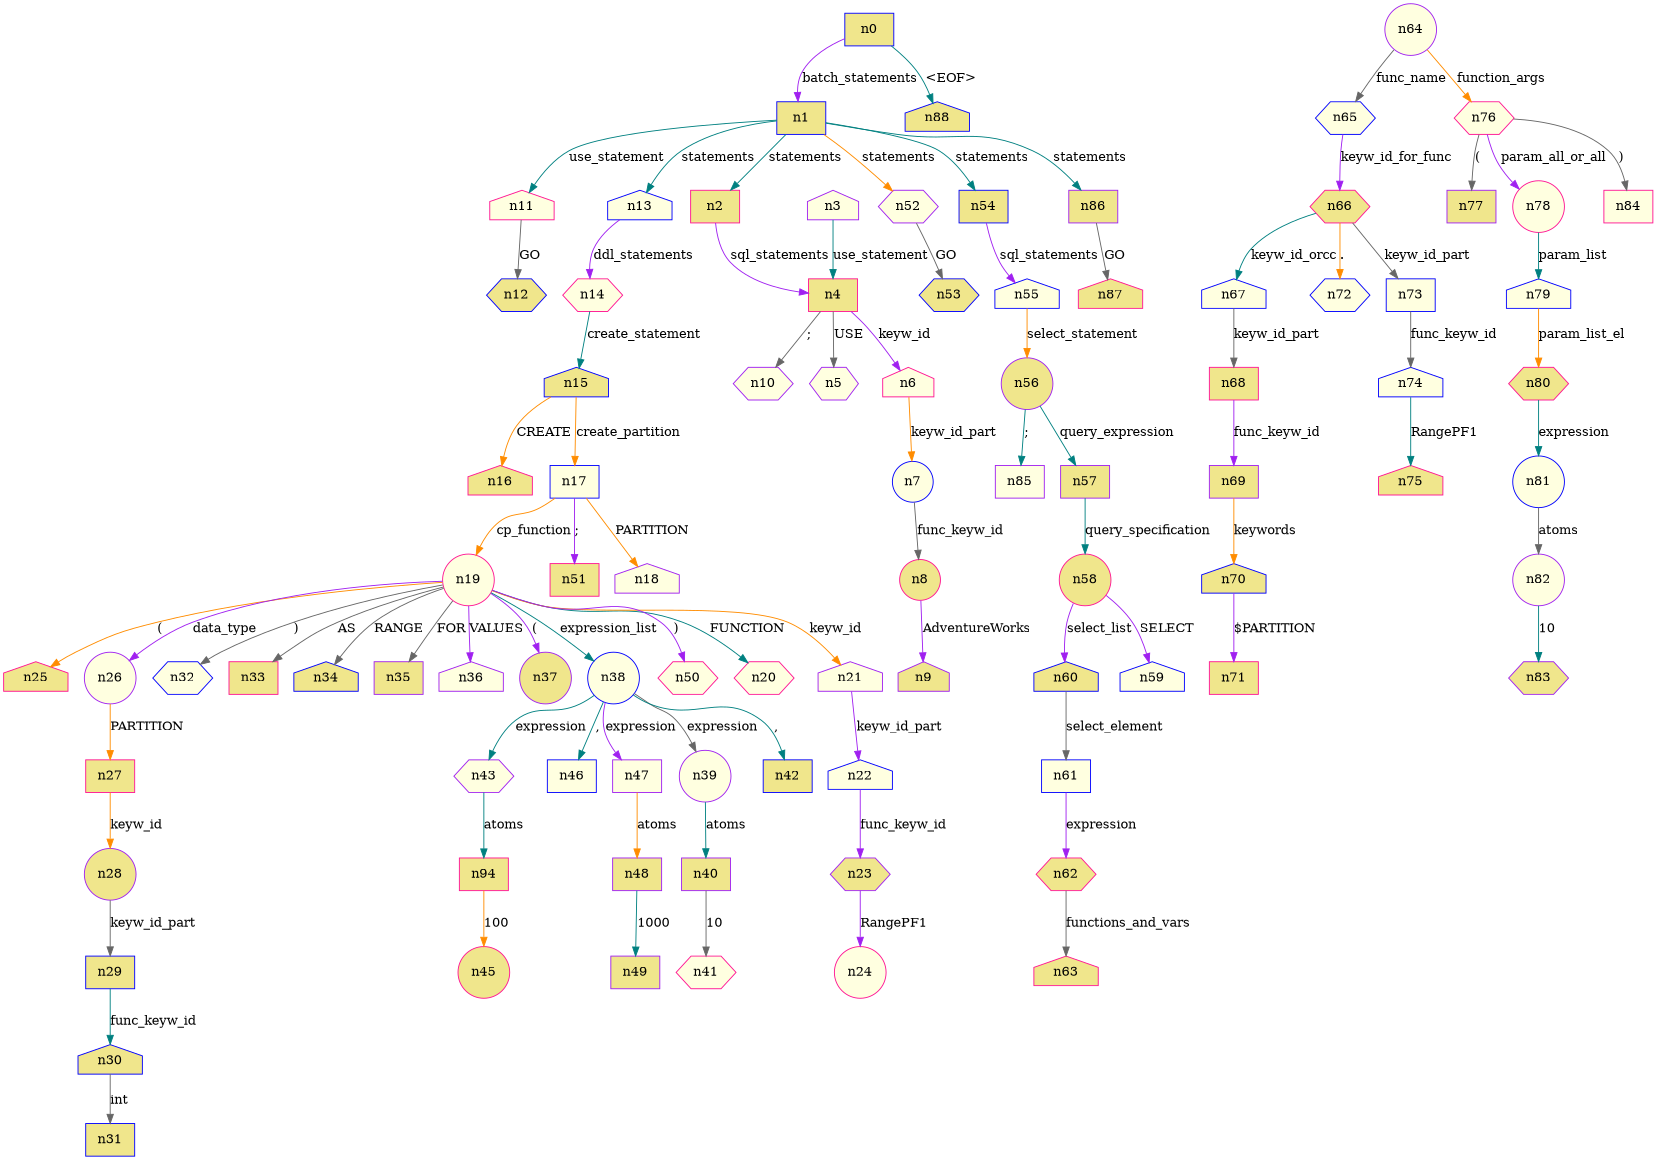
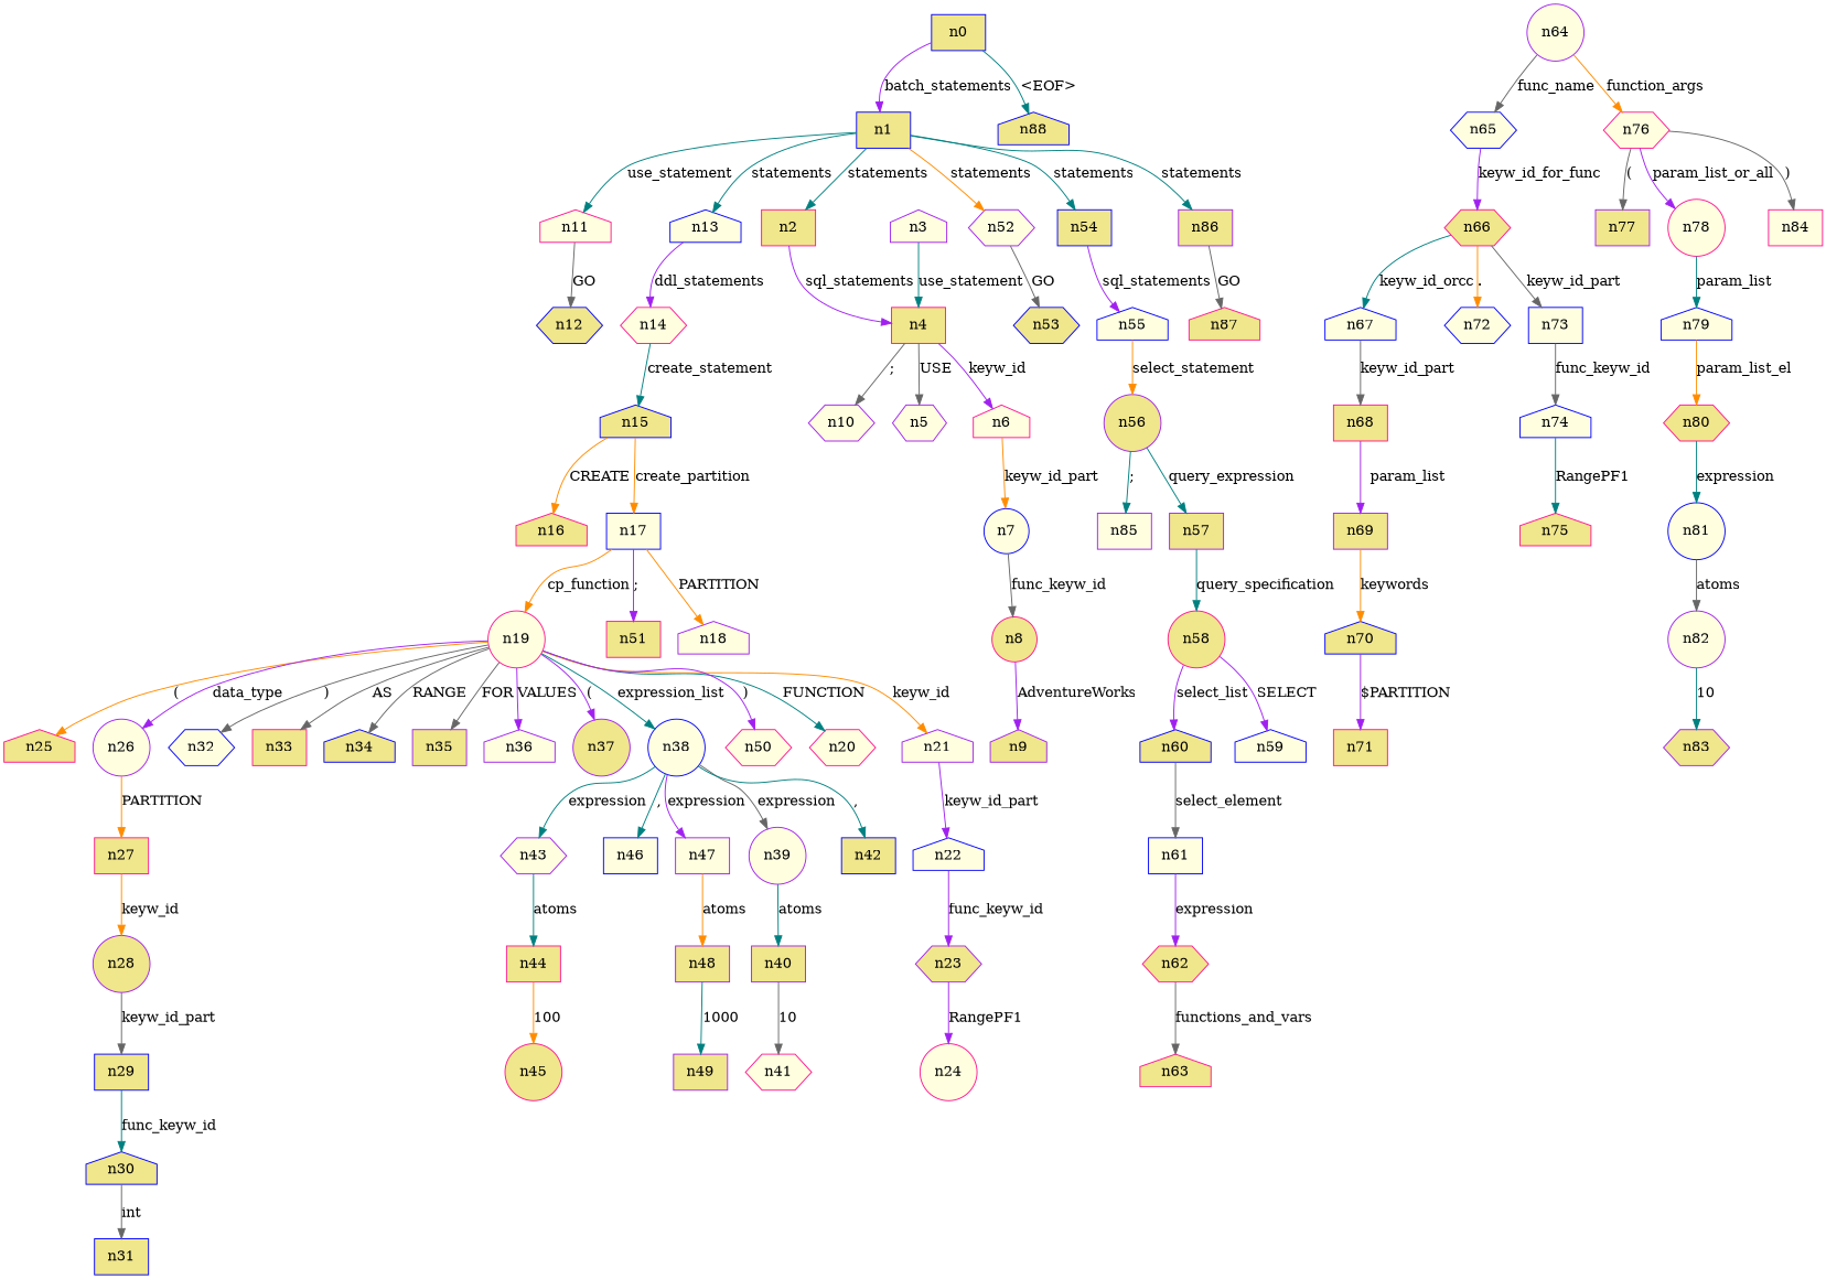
  digraph {
    node [color=blue fillcolor=khaki shape=box style=filled]
    edge [color=teal]
    n0
    n1
    n88 [shape=house]
    n2 [color=deeppink]
    n11 [color=deeppink fillcolor=lightyellow shape=house]
    n13 [fillcolor=lightyellow shape=house]
    n52 [color=purple fillcolor=lightyellow shape=hexagon]
    n54
    n86 [color=purple]
    n4 [color=deeppink]
    n12 [shape=hexagon]
    n14 [color=deeppink fillcolor=lightyellow shape=hexagon]
    n53 [shape=hexagon]
    n55 [fillcolor=lightyellow shape=house]
    n87 [color=deeppink shape=house]
    n3 [color=purple fillcolor=lightyellow shape=house]
    n5 [color=purple fillcolor=lightyellow shape=hexagon]
    n6 [color=deeppink fillcolor=lightyellow shape=house]
    n10 [color=purple fillcolor=lightyellow shape=hexagon]
    n7 [fillcolor=lightyellow shape=circle]
    n8 [color=deeppink shape=circle]
    n9 [color=purple shape=house]
    n15 [shape=house]
    n16 [color=deeppink shape=house]
    n17 [fillcolor=lightyellow]
    n18 [color=purple fillcolor=lightyellow shape=house]
    n19 [color=deeppink fillcolor=lightyellow shape=circle]
    n51 [color=deeppink]
    n20 [color=deeppink fillcolor=lightyellow shape=hexagon]
    n21 [color=purple fillcolor=lightyellow shape=house]
    n25 [color=deeppink shape=house]
    n26 [color=purple fillcolor=lightyellow shape=circle]
    n32 [fillcolor=lightyellow shape=hexagon]
    n33 [color=deeppink]
    n34 [shape=house]
    n35 [color=purple]
    n36 [color=purple fillcolor=lightyellow shape=house]
    n37 [color=purple shape=circle]
    n38 [fillcolor=lightyellow shape=circle]
    n50 [color=deeppink fillcolor=lightyellow shape=hexagon]
    n22 [fillcolor=lightyellow shape=house]
    n27 [color=deeppink]
    n39 [color=purple fillcolor=lightyellow shape=circle]
    n42
    n43 [color=purple fillcolor=lightyellow shape=hexagon]
    n46 [fillcolor=lightyellow]
    n47 [color=purple fillcolor=lightyellow]
    n23 [color=purple shape=hexagon]
    n24 [color=deeppink fillcolor=lightyellow shape=circle]
    n28 [color=purple shape=circle]
    n29
    n30 [shape=house]
    n31
    n40 [color=purple]
-   n44 [color=deeppink label=n94]
+   n44 [color=deeppink]
    n48 [color=purple]
    n41 [color=deeppink fillcolor=lightyellow shape=hexagon]
    n45 [color=deeppink shape=circle]
    n49 [color=purple]
    n56 [color=purple shape=circle]
    n57 [color=purple]
    n85 [color=purple fillcolor=lightyellow]
    n58 [color=deeppink shape=circle]
    n59 [fillcolor=lightyellow shape=house]
    n60 [shape=house]
    n61 [fillcolor=lightyellow]
    n62 [color=deeppink shape=hexagon]
    n63 [color=deeppink shape=house]
    n64 [color=purple fillcolor=lightyellow shape=circle]
    n65 [fillcolor=lightyellow shape=hexagon]
    n76 [color=deeppink fillcolor=lightyellow shape=hexagon]
    n66 [color=deeppink shape=hexagon]
    n77 [color=purple]
    n78 [color=deeppink fillcolor=lightyellow shape=circle]
    n84 [color=deeppink fillcolor=lightyellow]
    n67 [fillcolor=lightyellow shape=house]
    n72 [fillcolor=lightyellow shape=hexagon]
    n73 [fillcolor=lightyellow]
    n68 [color=deeppink]
    n74 [fillcolor=lightyellow shape=house]
    n69 [color=purple]
    n70 [shape=house]
    n71 [color=deeppink]
    n75 [color=deeppink shape=house]
    n79 [fillcolor=lightyellow shape=house]
    n80 [color=deeppink shape=hexagon]
    n81 [fillcolor=lightyellow shape=circle]
    n82 [color=purple fillcolor=lightyellow shape=circle]
    n83 [color=purple shape=hexagon]
    n0 -> n1 [color=purple label=batch_statements]
    n0 -> n88 [label="<EOF>"]
    n1 -> n2 [label=statements]
    n1 -> n11 [label=use_statement]
    n1 -> n13 [label=statements]
    n1 -> n52 [color=darkorange label=statements]
    n1 -> n54 [label=statements]
    n1 -> n86 [label=statements]
    n2 -> n4 [color=purple label=sql_statements]
    n11 -> n12 [color=gray40 label=GO]
    n13 -> n14 [color=purple label=ddl_statements]
    n52 -> n53 [color=gray40 label=GO]
    n54 -> n55 [color=purple label=sql_statements]
    n86 -> n87 [color=gray40 label=GO]
    n4 -> n5 [color=gray40 label=USE]
    n4 -> n6 [color=purple label=keyw_id]
    n4 -> n10 [color=gray40 label=";"]
    n14 -> n15 [label=create_statement]
    n55 -> n56 [color=darkorange label=select_statement]
    n3 -> n4 [label=use_statement]
    n6 -> n7 [color=darkorange label=keyw_id_part]
    n7 -> n8 [color=gray40 label=func_keyw_id]
    n8 -> n9 [color=purple label=AdventureWorks]
    n15 -> n16 [color=darkorange label=CREATE]
    n15 -> n17 [color=darkorange label=create_partition]
    n17 -> n18 [color=darkorange label=PARTITION]
    n17 -> n19 [color=darkorange label=cp_function]
    n17 -> n51 [color=purple label=";"]
    n19 -> n20 [label=FUNCTION]
    n19 -> n21 [color=darkorange label=keyw_id]
    n19 -> n25 [color=darkorange label="("]
    n19 -> n26 [color=purple label=data_type]
    n19 -> n32 [color=gray40 label=")"]
    n19 -> n33 [color=gray40 label=AS]
    n19 -> n34 [color=gray40 label=RANGE]
    n19 -> n35 [color=gray40 label=FOR]
    n19 -> n36 [color=purple label=VALUES]
    n19 -> n37 [color=purple label="("]
    n19 -> n38 [label=expression_list]
    n19 -> n50 [color=purple label=")"]
    n21 -> n22 [color=purple label=keyw_id_part]
    n26 -> n27 [color=darkorange label=PARTITION]
    n38 -> n39 [color=gray40 label=expression]
    n38 -> n42 [label=","]
    n38 -> n43 [label=expression]
    n38 -> n46 [label=","]
    n38 -> n47 [color=purple label=expression]
    n22 -> n23 [color=purple label=func_keyw_id]
    n27 -> n28 [color=darkorange label=keyw_id]
    n39 -> n40 [label=atoms]
    n43 -> n44 [label=atoms]
    n47 -> n48 [color=darkorange label=atoms]
    n23 -> n24 [color=purple label=RangePF1]
    n28 -> n29 [color=gray40 label=keyw_id_part]
    n29 -> n30 [label=func_keyw_id]
    n30 -> n31 [color=gray40 label=int]
    n40 -> n41 [color=gray40 label=10]
    n44 -> n45 [color=darkorange label=100]
    n48 -> n49 [label=1000]
    n56 -> n57 [label=query_expression]
    n56 -> n85 [label=";"]
    n57 -> n58 [label=query_specification]
    n58 -> n59 [color=purple label=SELECT]
    n58 -> n60 [color=purple label=select_list]
    n60 -> n61 [color=gray40 label=select_element]
    n61 -> n62 [color=purple label=expression]
    n62 -> n63 [color=gray40 label=functions_and_vars]
    n64 -> n65 [color=gray40 label=func_name]
    n64 -> n76 [color=darkorange label=function_args]
    n65 -> n66 [color=purple label=keyw_id_for_func]
    n76 -> n77 [color=gray40 label="("]
-   n76 -> n78 [color=purple label=param_all_or_all]
+   n76 -> n78 [color=purple label=param_list_or_all]
    n76 -> n84 [color=gray40 label=")"]
    n66 -> n67 [label=keyw_id_orcc]
    n66 -> n72 [color=darkorange label="."]
    n66 -> n73 [color=gray40 label=keyw_id_part]
    n78 -> n79 [label=param_list]
    n67 -> n68 [color=gray40 label=keyw_id_part]
    n73 -> n74 [color=gray40 label=func_keyw_id]
-   n68 -> n69 [color=purple label=func_keyw_id]
+   n68 -> n69 [color=purple label=param_list]
    n74 -> n75 [label=RangePF1]
    n69 -> n70 [color=darkorange label=keywords]
    n70 -> n71 [color=purple label="$PARTITION"]
    n79 -> n80 [color=darkorange label=param_list_el]
    n80 -> n81 [label=expression]
    n81 -> n82 [color=gray40 label=atoms]
    n82 -> n83 [label=10]
  }
